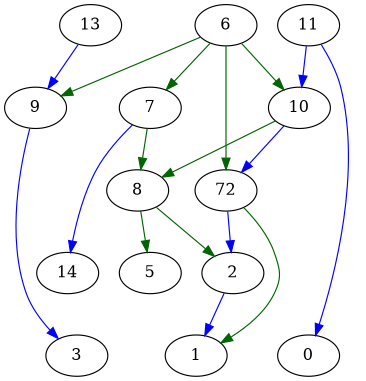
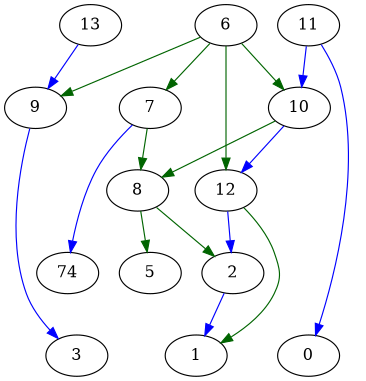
  digraph {
    fontname="DejaVu Serif"
    node [fontname="DejaVu Serif"]
    edge [color=darkgreen fontname="DejaVu Serif" weight=0]
    2
    1
    6
    7
    9
    10
-   12 [label=72]
+   12
    8
-   14
+   14 [label=74]
    3
    5
    11
    0
    13
    2 -> 1 [color=blue]
    6 -> 7
    6 -> 9
    6 -> 10
    6 -> 12 [weight=1]
    7 -> 8
    7 -> 14 [color=blue]
    9 -> 3 [color=blue]
    10 -> 12 [color=blue]
    10 -> 8
    12 -> 2 [color=blue]
    12 -> 1
    8 -> 2
    8 -> 5
    11 -> 10 [color=blue]
    11 -> 0 [color=blue]
    13 -> 9 [color=blue]
  }
